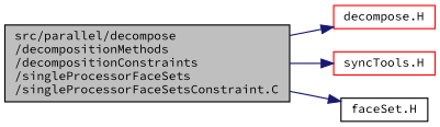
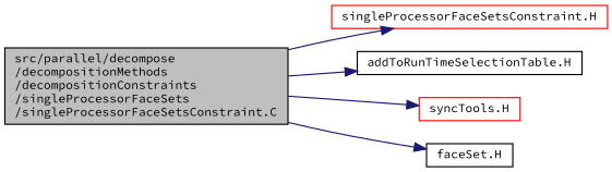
  digraph {
    fontname="Source Code Pro"
    rankdir=LR
    node [color=black fontname="Source Code Pro" fontsize=10 shape=record]
    edge [color=midnightblue fontname="Source Code Pro" fontsize=10 labelfontname=Helvetica labelfontsize=10 style=solid]
    n1 [fillcolor=grey75 fontcolor=black height=0.2 label="src/parallel/decompose\l/decompositionMethods\l/decompositionConstraints\l/singleProcessorFaceSets\l/singleProcessorFaceSetsConstraint.C" style=filled width=0.4]
-   n2 [color=red height=0.2 label="decompose.H" width=0.4]
+   n2 [color=red height=0.2 label="singleProcessorFaceSetsConstraint.H" width=0.4]
+   n3 [height=0.2 label="addToRunTimeSelectionTable.H" width=0.4]
    n4 [color=red height=0.2 label="syncTools.H" width=0.4]
    n5 [height=0.2 label="faceSet.H" width=0.4]
    n1 -> n2
+   n1 -> n3
    n1 -> n4
    n1 -> n5
  }
